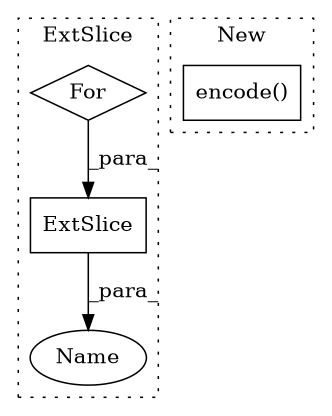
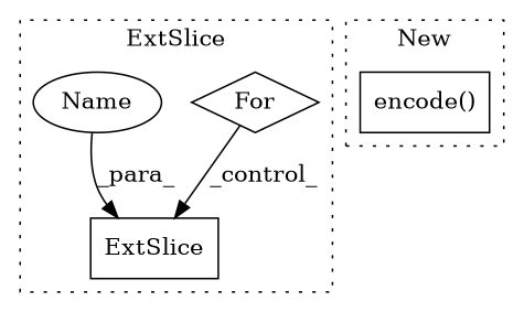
  digraph {
    node [shape=box]
    n1 [a=85 l=9 label=ExtSlice s=4460]
    n2 [a=107 l="4,14" label=For s="4390,4431" shape=diamond]
    n3 [a=87 l=8 label=Name s=4473 shape=ellipse]
    n4 [a=75 l="12,1" label="encode()" s="4590,4625"]
    subgraph cluster_1 {
      label=ExtSlice
      style=dotted
      n1
      n2
      n3
    }
    subgraph cluster_2 {
      label=New
      style=dotted
      n4
    }
-   n2 -> n1 [label=_para_]
-   n1 -> n3 [label=_para_]
+   n2 -> n1 [label=_control_]
+   n3 -> n1 [label=_para_]
  }
